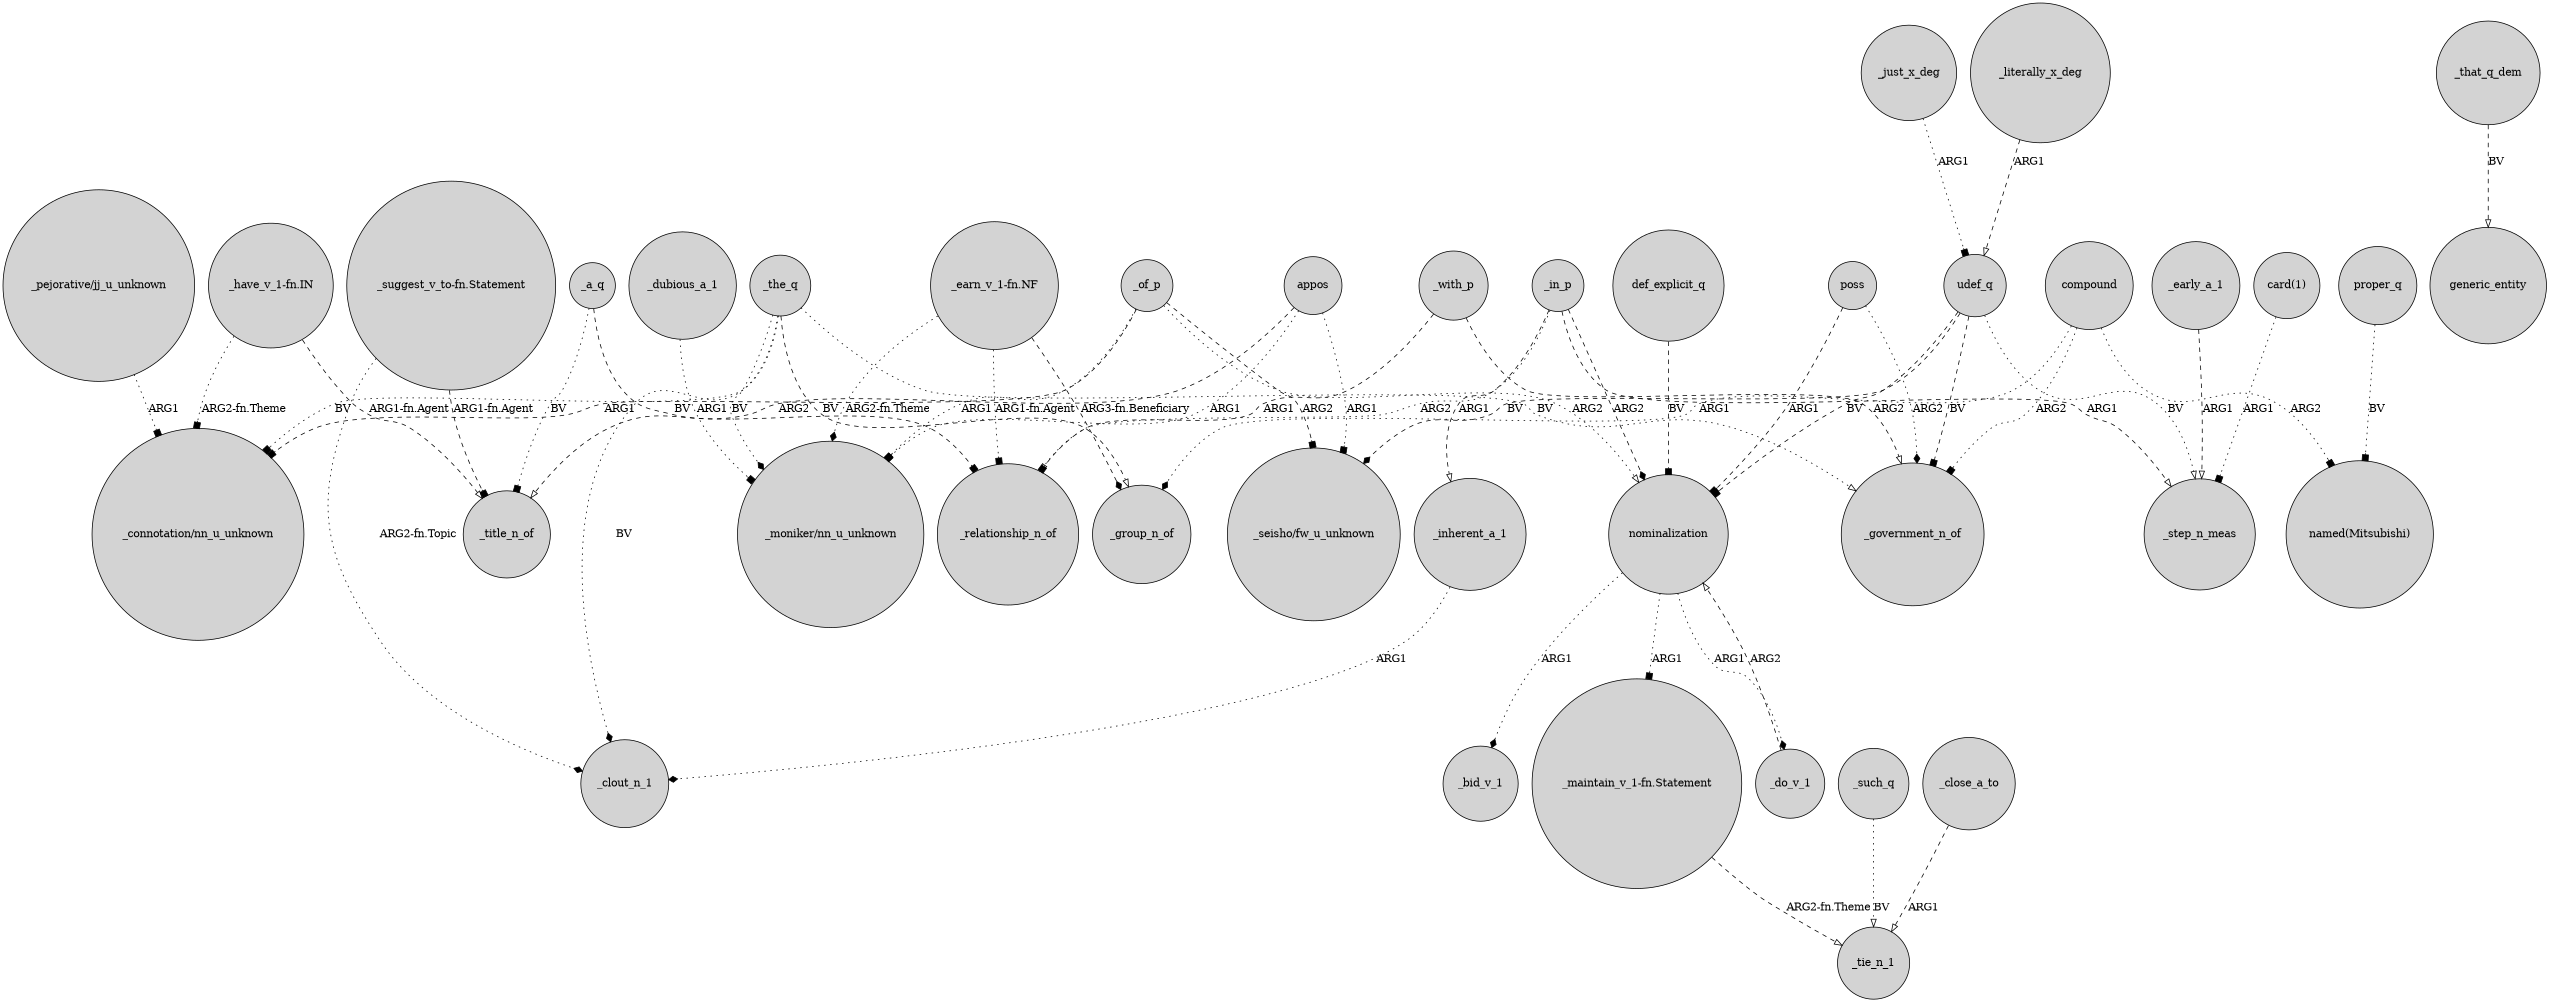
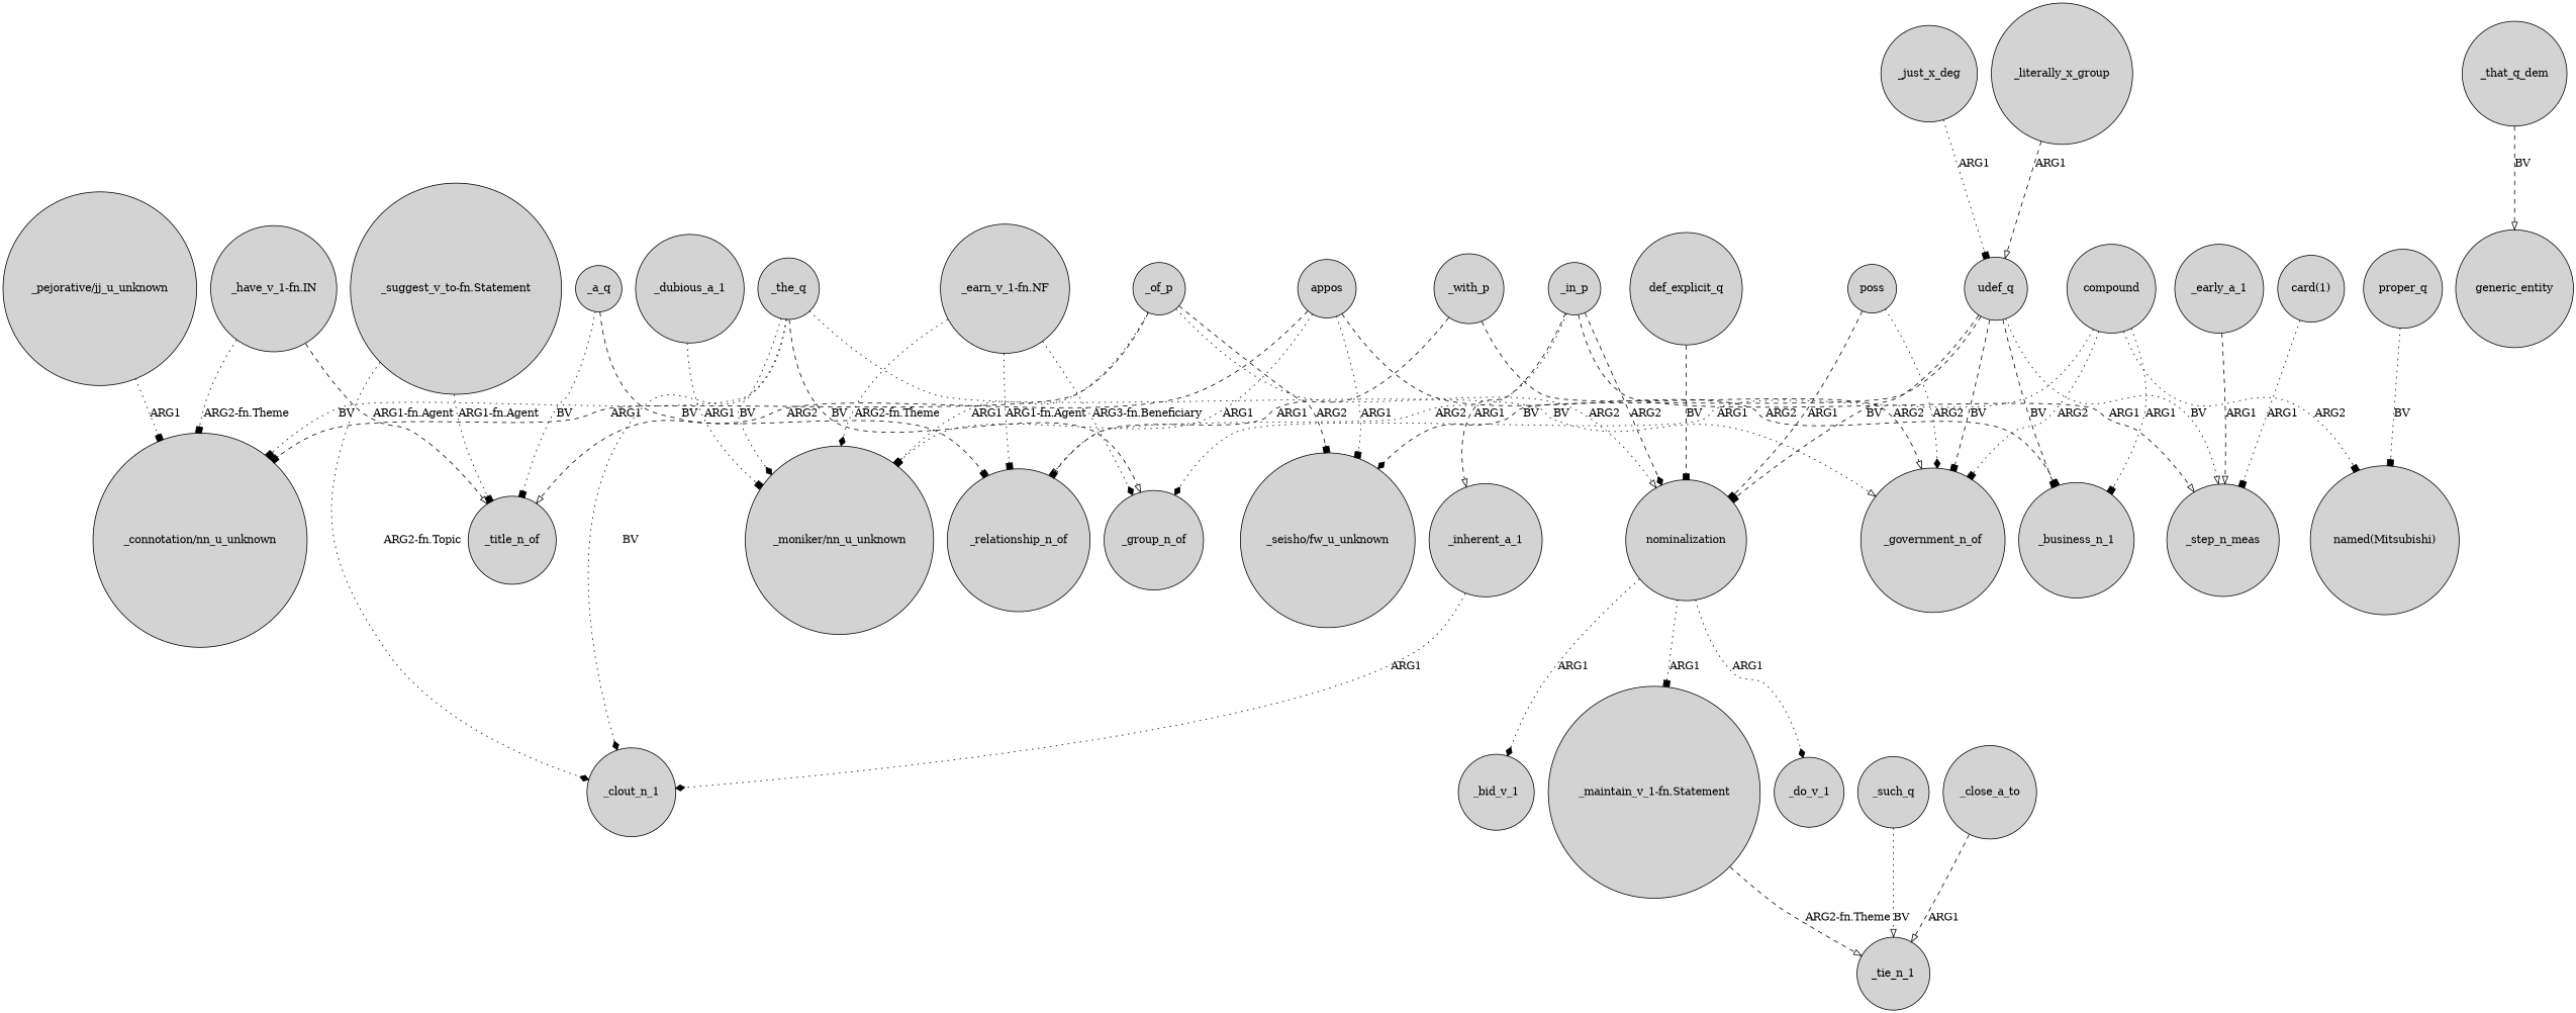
  digraph {
    node [shape=circle style=filled]
    edge [arrowhead=box style=dotted]
    _the_q
    _clout_n_1
    "_moniker/nn_u_unknown"
    "_connotation/nn_u_unknown"
    _government_n_of
    _group_n_of
    _early_a_1
    _step_n_meas
    _of_p
    nominalization
    "_seisho/fw_u_unknown"
    _bid_v_1
    _do_v_1
    "_maintain_v_1-fn.Statement"
    _just_x_deg
    udef_q
+   _business_n_1
    _such_q
    _tie_n_1
    _close_a_to
    "_suggest_v_to-fn.Statement"
    _title_n_of
    _that_q_dem
    generic_entity
    _in_p
    _relationship_n_of
    _inherent_a_1
    compound
    "named(Mitsubishi)"
    "_have_v_1-fn.IN"
    "_earn_v_1-fn.NF"
    poss
    _a_q
-   _literally_x_deg
+   _literally_x_deg [label=_literally_x_group]
    appos
    _dubious_a_1
    "card(1)"
    proper_q
    _with_p
    def_explicit_q
    "_pejorative/jj_u_unknown"
    _the_q -> _clout_n_1 [arrowhead=diamond label=BV]
    _the_q -> "_moniker/nn_u_unknown" [arrowhead=diamond label=BV]
    _the_q -> "_connotation/nn_u_unknown" [label=BV]
    _the_q -> _government_n_of [arrowhead=onormal label=BV]
    _the_q -> _group_n_of [arrowhead=onormal label=BV style=dashed]
    _early_a_1 -> _step_n_meas [arrowhead=onormal label=ARG1 style=dashed]
    _of_p -> "_moniker/nn_u_unknown" [label=ARG1]
    _of_p -> "_connotation/nn_u_unknown" [label=ARG1 style=dashed]
    _of_p -> nominalization [arrowhead=onormal label=ARG2]
    _of_p -> "_seisho/fw_u_unknown" [label=ARG2 style=dashed]
    nominalization -> _bid_v_1 [arrowhead=diamond label=ARG1]
    nominalization -> _do_v_1 [arrowhead=diamond label=ARG1]
    nominalization -> "_maintain_v_1-fn.Statement" [label=ARG1]
-   _do_v_1 -> nominalization [arrowhead=onormal label=ARG2 style=dashed]
    "_maintain_v_1-fn.Statement" -> _tie_n_1 [arrowhead=onormal label="ARG2-fn.Theme" style=dashed]
    _just_x_deg -> udef_q [label=ARG1]
    udef_q -> _government_n_of [label=BV style=dashed]
    udef_q -> _step_n_meas [arrowhead=onormal label=BV]
    udef_q -> nominalization [label=BV style=dashed]
    udef_q -> "_seisho/fw_u_unknown" [arrowhead=diamond label=BV style=dashed]
+   udef_q -> _business_n_1 [label=BV style=dashed]
    _such_q -> _tie_n_1 [arrowhead=onormal label=BV]
    _close_a_to -> _tie_n_1 [arrowhead=onormal label=ARG1 style=dashed]
    "_suggest_v_to-fn.Statement" -> _clout_n_1 [arrowhead=diamond label="ARG2-fn.Topic"]
-   "_suggest_v_to-fn.Statement" -> _title_n_of [label="ARG1-fn.Agent" style=dashed]
+   "_suggest_v_to-fn.Statement" -> _title_n_of [label="ARG1-fn.Agent"]
    _that_q_dem -> generic_entity [arrowhead=onormal label=BV style=dashed]
    _in_p -> _step_n_meas [arrowhead=onormal label=ARG1 style=dashed]
    _in_p -> nominalization [arrowhead=diamond label=ARG2 style=dashed]
    _in_p -> _relationship_n_of [arrowhead=onormal label=ARG2]
    _in_p -> _inherent_a_1 [arrowhead=onormal label=ARG1 style=dashed]
    _inherent_a_1 -> _clout_n_1 [arrowhead=diamond label=ARG1]
    compound -> _government_n_of [label=ARG2]
    compound -> _group_n_of [arrowhead=diamond label=ARG1]
+   compound -> _business_n_1 [label=ARG1]
    compound -> "named(Mitsubishi)" [label=ARG2]
    "_have_v_1-fn.IN" -> "_connotation/nn_u_unknown" [label="ARG2-fn.Theme"]
    "_have_v_1-fn.IN" -> _title_n_of [arrowhead=onormal label="ARG1-fn.Agent" style=dashed]
    "_earn_v_1-fn.NF" -> "_moniker/nn_u_unknown" [arrowhead=diamond label="ARG2-fn.Theme"]
-   "_earn_v_1-fn.NF" -> _group_n_of [arrowhead=diamond label="ARG3-fn.Beneficiary" style=dashed]
+   "_earn_v_1-fn.NF" -> _group_n_of [arrowhead=diamond label="ARG3-fn.Beneficiary"]
    "_earn_v_1-fn.NF" -> _relationship_n_of [label="ARG1-fn.Agent"]
    poss -> _government_n_of [arrowhead=diamond label=ARG2]
    poss -> nominalization [label=ARG1 style=dashed]
    _a_q -> _title_n_of [label=BV]
    _a_q -> _relationship_n_of [label=BV style=dashed]
    _literally_x_deg -> udef_q [arrowhead=onormal label=ARG1 style=dashed]
    appos -> "_moniker/nn_u_unknown" [label=ARG1]
    appos -> "_seisho/fw_u_unknown" [label=ARG1]
+   appos -> _business_n_1 [label=ARG2 style=dashed]
    appos -> _title_n_of [arrowhead=onormal label=ARG2 style=dashed]
    _dubious_a_1 -> "_moniker/nn_u_unknown" [label=ARG1]
    "card(1)" -> _step_n_meas [label=ARG1]
    proper_q -> "named(Mitsubishi)" [label=BV]
    _with_p -> _government_n_of [arrowhead=onormal label=ARG2 style=dashed]
    _with_p -> _relationship_n_of [label=ARG1 style=dashed]
    def_explicit_q -> nominalization [label=BV style=dashed]
    "_pejorative/jj_u_unknown" -> "_connotation/nn_u_unknown" [label=ARG1]
  }
